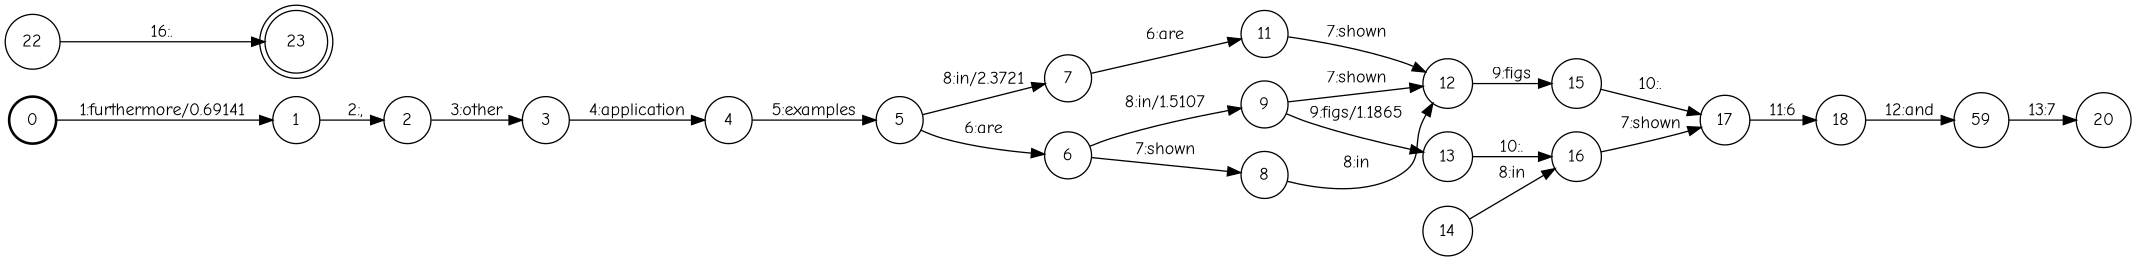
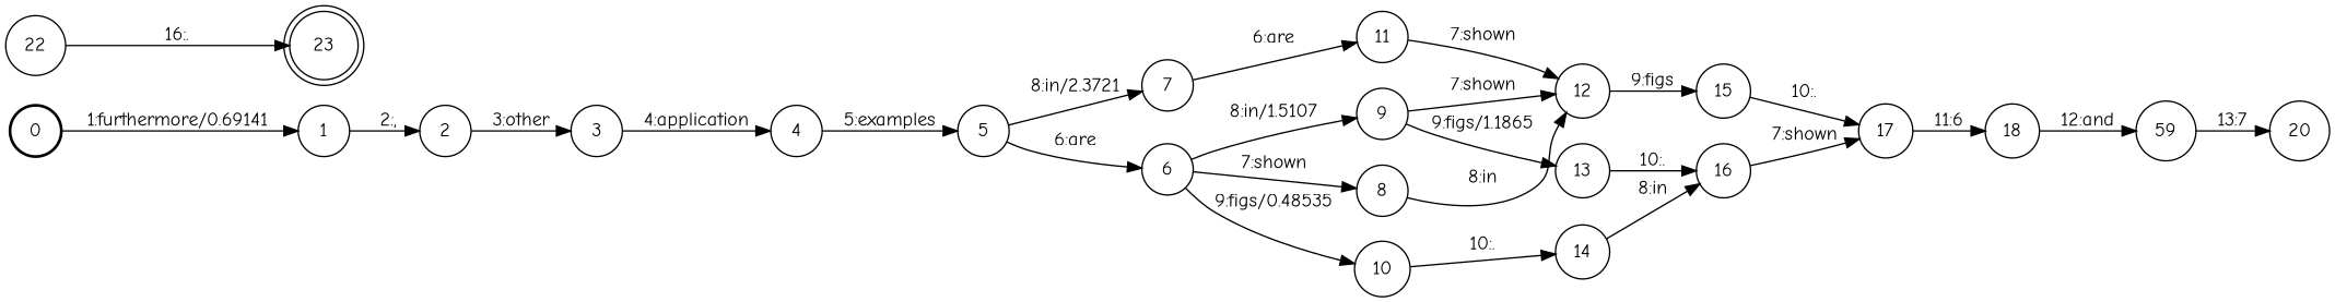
  digraph {
    fontname="Comic Neue"
    nodesep=0.25
    rankdir=LR
    ranksep=0.4
    node [fontname="Comic Neue" fontsize=14 shape=circle style=solid]
    edge [fontname="Comic Neue" fontsize=14]
    n1 [label=0 style=bold]
    n2 [label=1]
    n3 [label=2]
    n4 [label=3]
    n5 [label=4]
    n6 [label=5]
    n7 [label=6]
    n8 [label=7]
    n9 [label=8]
    n10 [label=9]
+   n11 [label=10]
    n12 [label=11]
    n13 [label=12]
    n14 [label=13]
    n15 [label=14]
    n16 [label=15]
    n17 [label=16]
    n18 [label=17]
    n19 [label=18]
    n20 [label=59]
    n21 [label=20]
    n22 [label=22]
    n23 [label=23 shape=doublecircle]
    n1 -> n2 [label="1:furthermore/0.69141"]
    n2 -> n3 [label="2:,"]
    n3 -> n4 [label="3:other"]
    n4 -> n5 [label="4:application"]
    n5 -> n6 [label="5:examples"]
    n6 -> n7 [label="6:are"]
    n6 -> n8 [label="8:in/2.3721"]
    n7 -> n9 [label="7:shown"]
    n7 -> n10 [label="8:in/1.5107"]
+   n7 -> n11 [label="9:figs/0.48535"]
    n8 -> n12 [label="6:are"]
    n9 -> n13 [label="8:in"]
    n10 -> n13 [label="7:shown"]
    n10 -> n14 [label="9:figs/1.1865"]
+   n11 -> n15 [label="10:."]
    n12 -> n13 [label="7:shown"]
    n13 -> n16 [label="9:figs"]
    n14 -> n17 [label="10:."]
    n15 -> n17 [label="8:in"]
    n16 -> n18 [label="10:."]
    n17 -> n18 [label="7:shown"]
    n18 -> n19 [label="11:6"]
    n19 -> n20 [label="12:and"]
    n20 -> n21 [label="13:7"]
    n22 -> n23 [label="16:."]
  }
